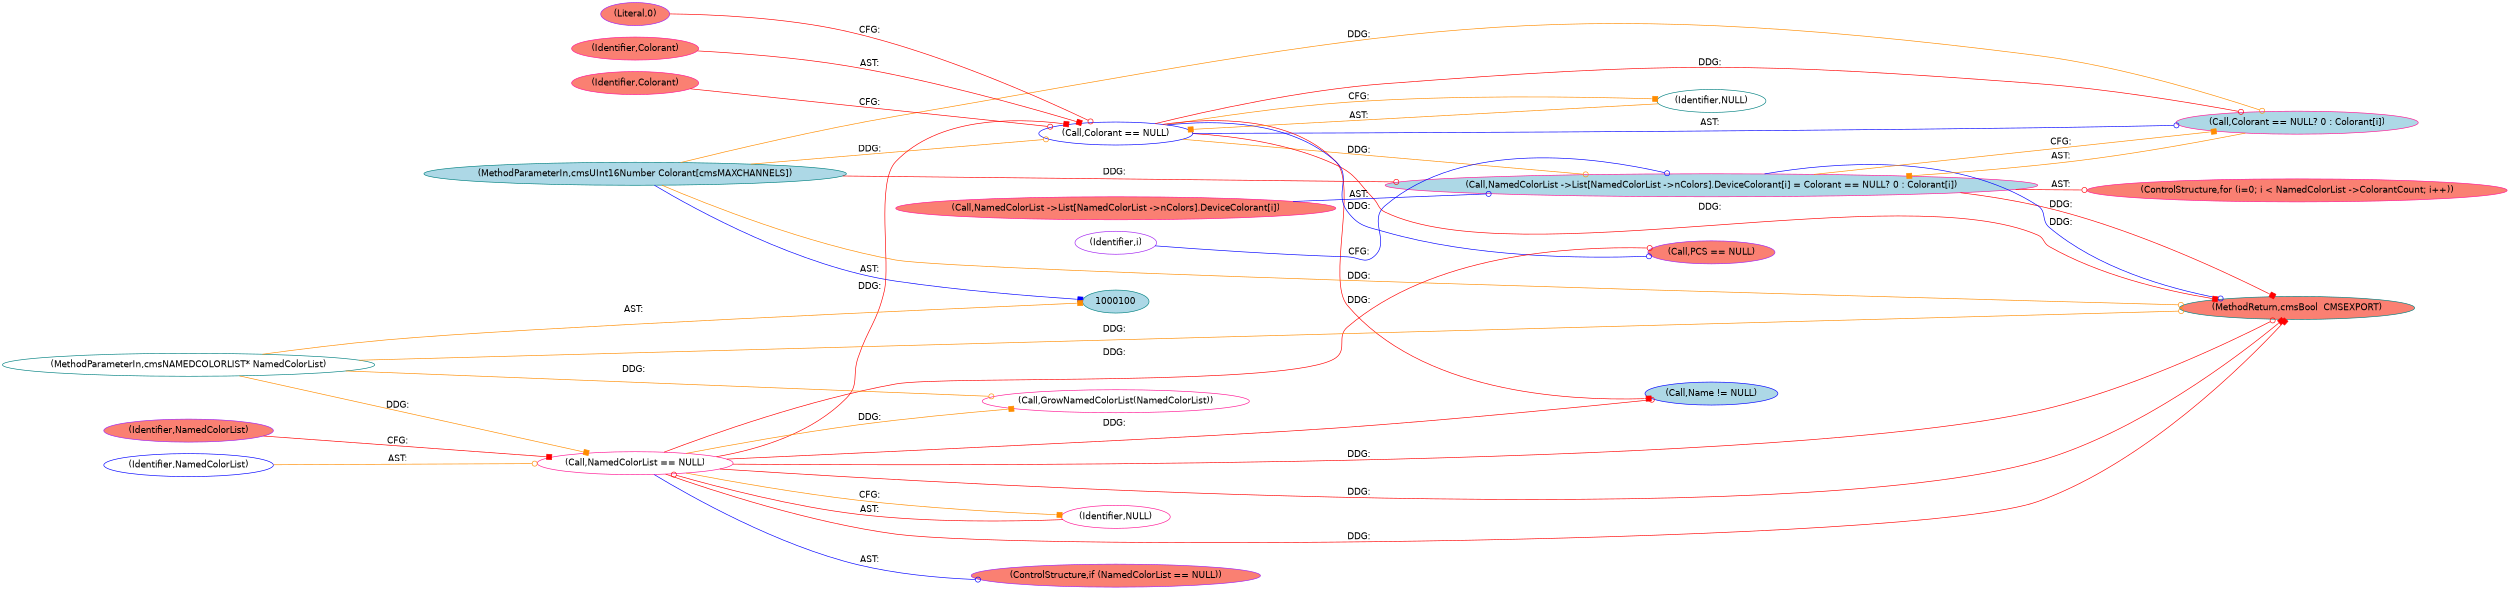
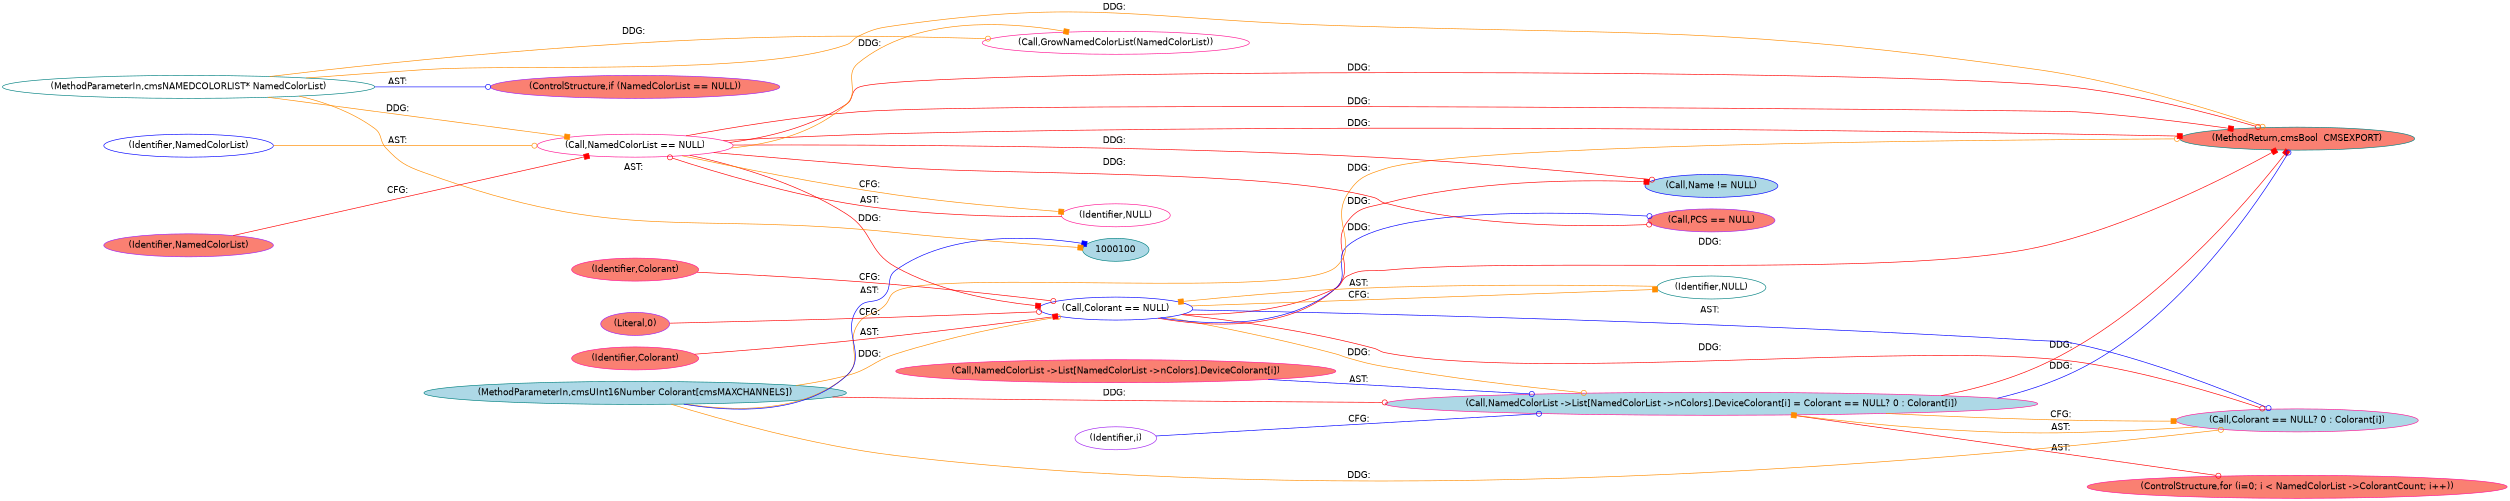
  digraph {
    fontname="DejaVu Sans"
    rankdir=LR
    node [color=deeppink fillcolor=salmon fontname="DejaVu Sans" style=filled]
    edge [arrowhead=odot color=red fontname="DejaVu Sans"]
    n1 [fillcolor=lightblue label="(Call,NamedColorList ->List[NamedColorList ->nColors].DeviceColorant[i] = Colorant == NULL? 0 : Colorant[i])"]
    n2 [color=teal label="(MethodReturn,cmsBool  CMSEXPORT)"]
    n3 [label="(ControlStructure,for (i=0; i < NamedColorList ->ColorantCount; i++))"]
    n4 [fillcolor=lightblue label="(Call,Colorant == NULL? 0 : Colorant[i])"]
    n5 [color=blue fillcolor=white label="(Call,Colorant == NULL)"]
    n6 [color=teal fillcolor=white label="(Identifier,NULL)"]
    n7 [color=blue fillcolor=lightblue label="(Call,Name != NULL)"]
    n8 [color=purple label="(Call,PCS == NULL)"]
    n9 [color=teal fillcolor=lightblue label="(MethodParameterIn,cmsUInt16Number Colorant[cmsMAXCHANNELS])"]
    1000100 [color=teal fillcolor=lightblue]
    n11 [fillcolor=white label="(Call,NamedColorList == NULL)"]
    n12 [fillcolor=white label="(Identifier,NULL)"]
    n13 [fillcolor=white label="(Call,GrowNamedColorList(NamedColorList))"]
    n14 [color=purple label="(ControlStructure,if (NamedColorList == NULL))"]
    n15 [color=teal fillcolor=white label="(MethodParameterIn,cmsNAMEDCOLORLIST* NamedColorList)"]
    n16 [label="(Identifier,Colorant)"]
    n17 [label="(Identifier,Colorant)"]
    n18 [label="(Call,NamedColorList ->List[NamedColorList ->nColors].DeviceColorant[i])"]
    n19 [color=purple fillcolor=white label="(Identifier,i)"]
    n20 [color=purple label="(Literal,0)"]
    n21 [color=purple label="(Identifier,NamedColorList)"]
    n22 [color=blue fillcolor=white label="(Identifier,NamedColorList)"]
    n1 -> n2 [arrowhead=box label="DDG: "]
    n1 -> n2 [color=blue label="DDG: "]
    n1 -> n3 [label="AST: "]
    n1 -> n4 [arrowhead=box color=darkorange label="CFG: "]
    n4 -> n1 [arrowhead=box color=darkorange label="AST: "]
    n5 -> n1 [color=darkorange label="DDG: "]
    n5 -> n2 [arrowhead=box label="DDG: "]
    n5 -> n4 [color=blue label="AST: "]
    n5 -> n4 [label="DDG: "]
    n5 -> n6 [arrowhead=box color=darkorange label="CFG: "]
    n5 -> n7 [arrowhead=box label="DDG: "]
    n5 -> n8 [color=blue label="DDG: "]
    n6 -> n5 [arrowhead=box color=darkorange label="AST: "]
    n9 -> n1 [label="DDG: "]
    n9 -> n2 [color=darkorange label="DDG: "]
    n9 -> n4 [color=darkorange label="DDG: "]
    n9 -> n5 [color=darkorange label="DDG: "]
    n9 -> 1000100 [arrowhead=box color=blue label="AST: "]
    n11 -> n2 [label="DDG: "]
    n11 -> n2 [arrowhead=box label="DDG: "]
    n11 -> n2 [arrowhead=box label="DDG: "]
    n11 -> n5 [arrowhead=box label="DDG: "]
    n11 -> n7 [label="DDG: "]
    n11 -> n8 [label="DDG: "]
    n11 -> n12 [arrowhead=box color=darkorange label="CFG: "]
    n11 -> n13 [arrowhead=box color=darkorange label="DDG: "]
-   n11 -> n14 [color=blue label="AST: "]
+   n15 -> n14 [color=blue label="AST: "]
    n12 -> n11 [label="AST: "]
    n15 -> n2 [color=darkorange label="DDG: "]
    n15 -> 1000100 [arrowhead=box color=darkorange label="AST: "]
    n15 -> n11 [arrowhead=box color=darkorange label="DDG: "]
    n15 -> n13 [color=darkorange label="DDG: "]
    n16 -> n5 [arrowhead=box label="AST: "]
    n17 -> n5 [label="CFG: "]
    n18 -> n1 [color=blue label="AST: "]
    n19 -> n1 [color=blue label="CFG: "]
    n20 -> n5 [label="CFG: "]
    n21 -> n11 [arrowhead=box label="CFG: "]
    n22 -> n11 [color=darkorange label="AST: "]
  }
